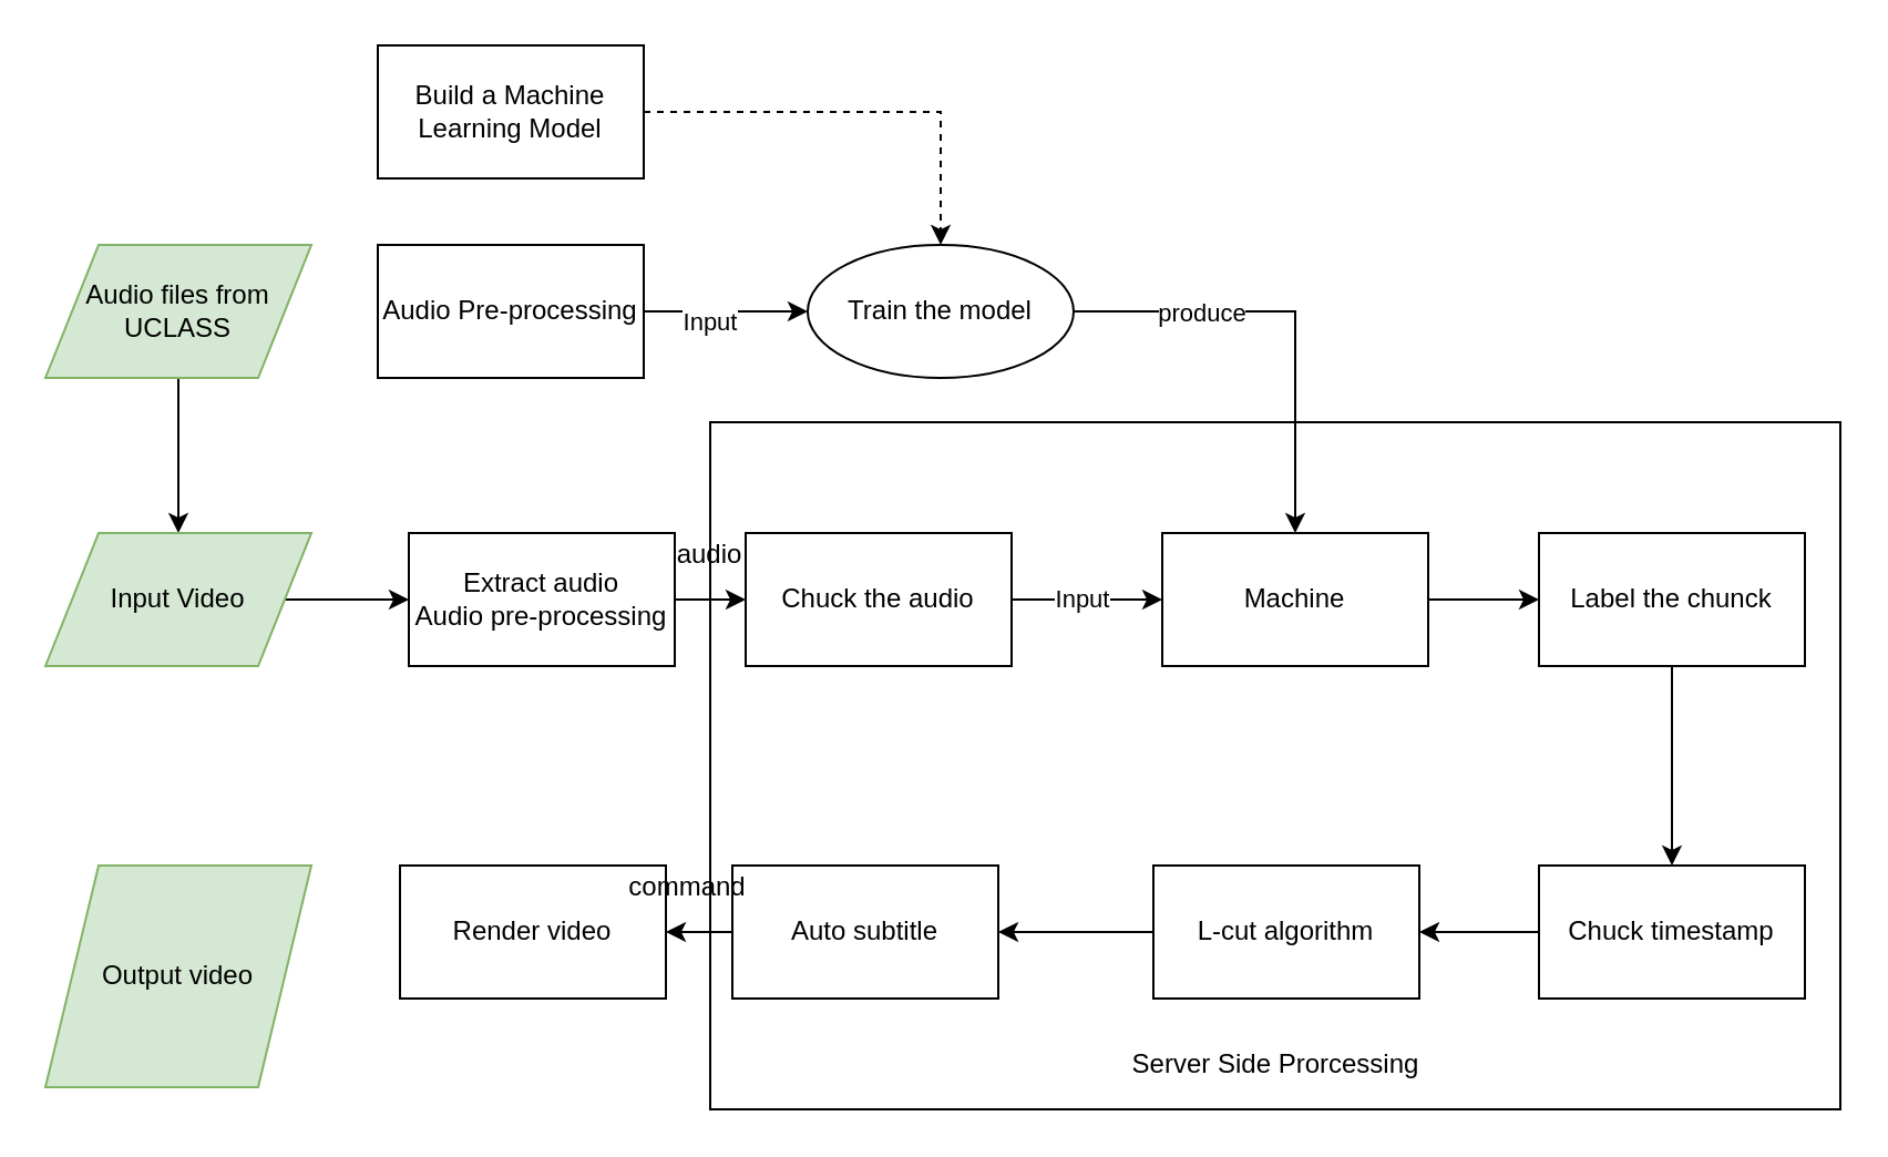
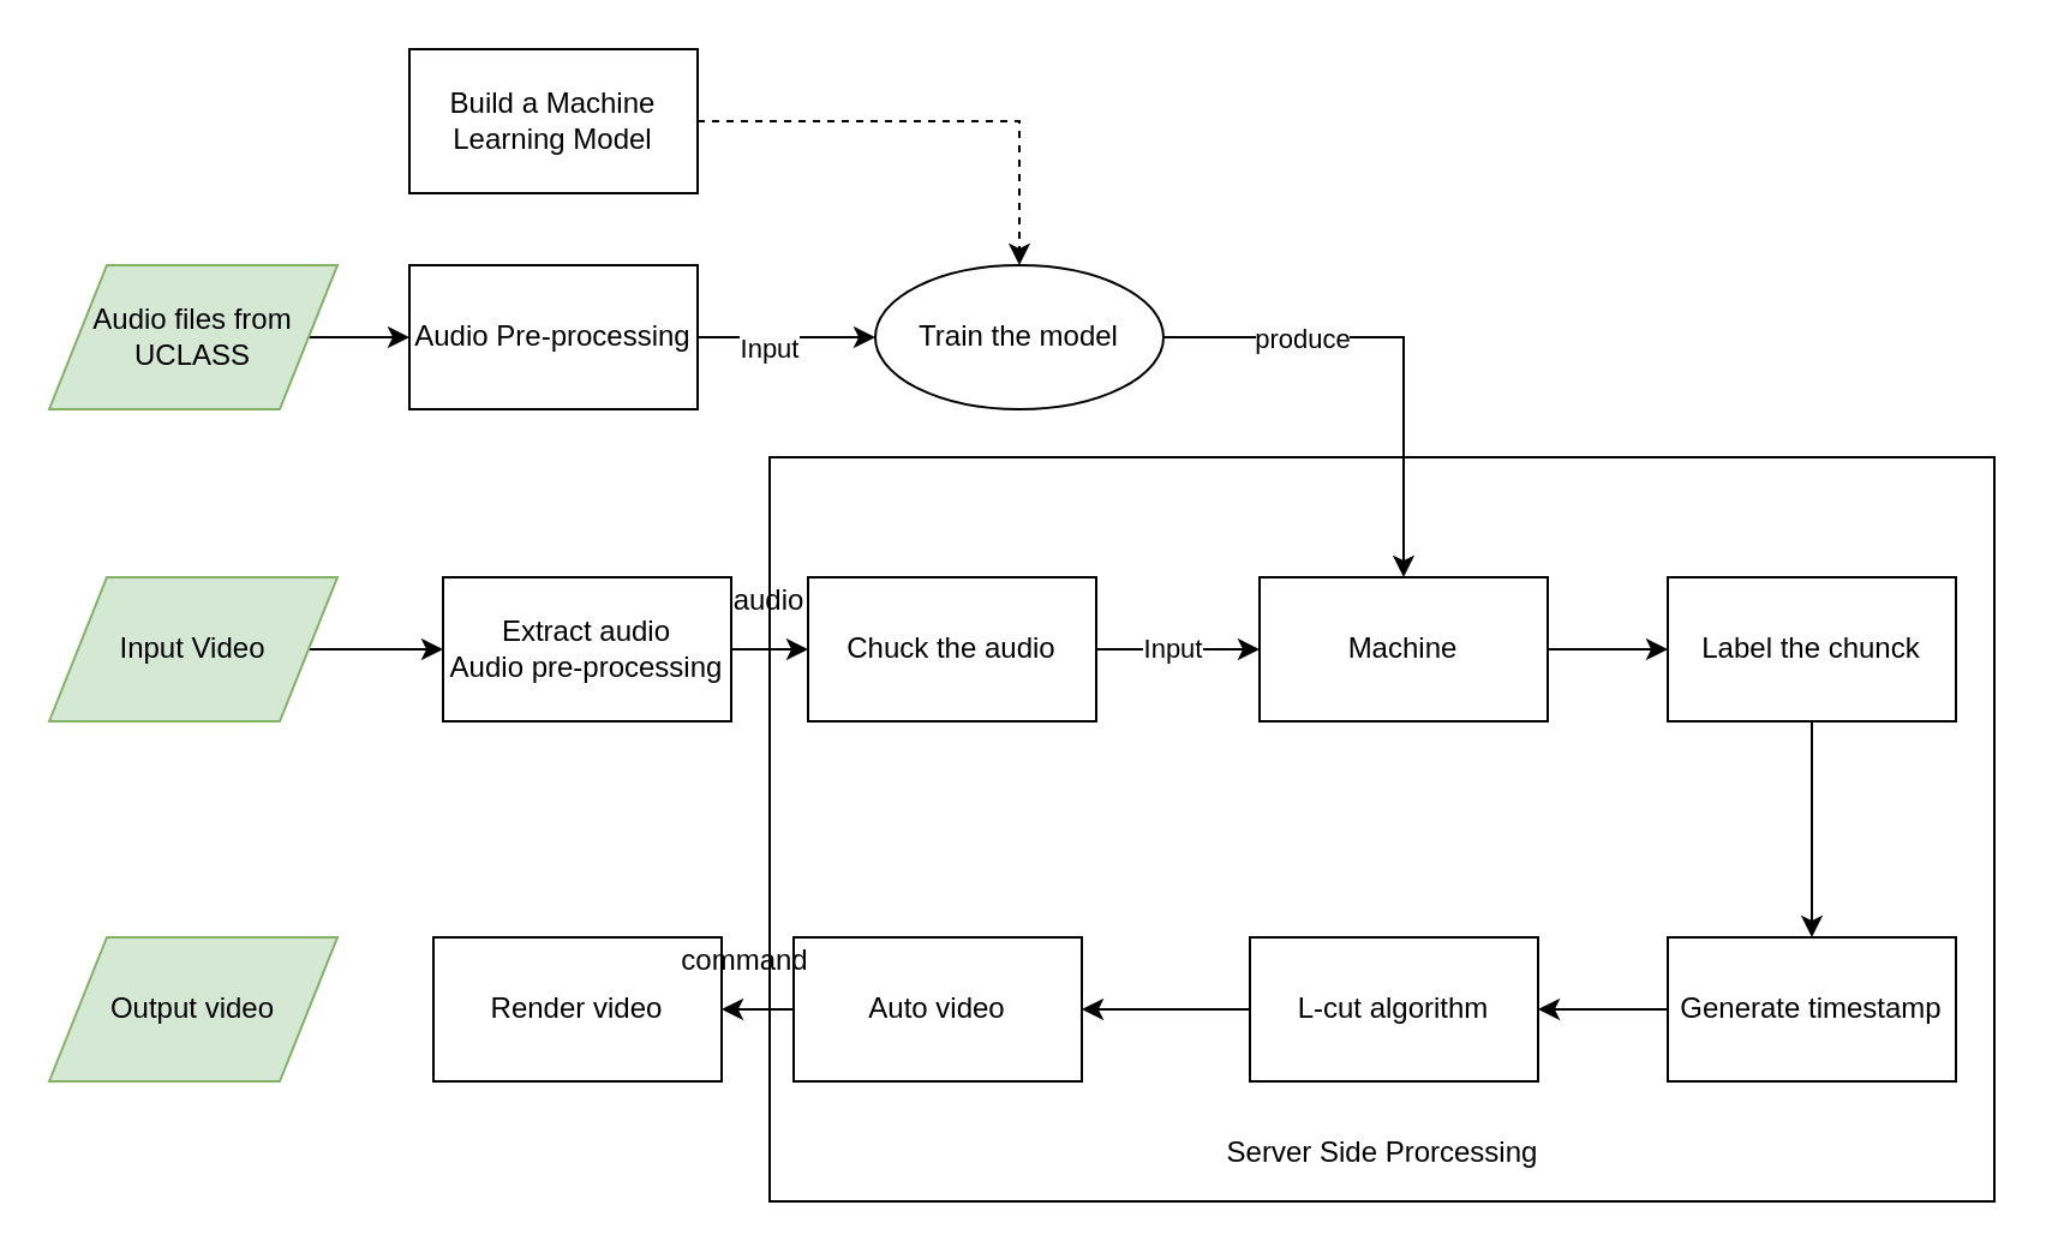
  <mxCell id="0" />
  <mxCell id="1" parent="0" />
  <mxCell id="2" value="" style="rounded=0;whiteSpace=wrap;html=1;" vertex="1" parent="1"><mxGeometry x="320" y="190" width="510" height="310" as="geometry" /></mxCell>
- <mxCell id="3" style="edgeStyle=orthogonalEdgeStyle;rounded=0;orthogonalLoop=1;jettySize=auto;html=1;" parent="1" source="4" target="16" edge="1"><mxGeometry relative="1" as="geometry" /></mxCell>
+ <mxCell id="3" style="edgeStyle=orthogonalEdgeStyle;rounded=0;orthogonalLoop=1;jettySize=auto;html=1;" parent="1" source="4" target="7" edge="1"><mxGeometry relative="1" as="geometry" /></mxCell>
  <mxCell id="4" value="Audio files from UCLASS" style="shape=parallelogram;perimeter=parallelogramPerimeter;whiteSpace=wrap;html=1;fillColor=#d5e8d4;strokeColor=#82b366;" parent="1" vertex="1"><mxGeometry x="20" y="110" width="120" height="60" as="geometry" /></mxCell>
  <mxCell id="5" style="edgeStyle=orthogonalEdgeStyle;rounded=0;orthogonalLoop=1;jettySize=auto;html=1;entryX=0;entryY=0.5;entryDx=0;entryDy=0;" parent="1" source="7" target="10" edge="1"><mxGeometry relative="1" as="geometry" /></mxCell>
  <mxCell id="6" value="Input" style="edgeLabel;html=1;align=center;verticalAlign=middle;resizable=0;points=[];" parent="5" vertex="1" connectable="0"><mxGeometry x="-0.217" y="-4" relative="1" as="geometry"><mxPoint as="offset" /></mxGeometry></mxCell>
  <mxCell id="7" value="Audio Pre-processing" style="rounded=0;whiteSpace=wrap;html=1;" parent="1" vertex="1"><mxGeometry x="170" y="110" width="120" height="60" as="geometry" /></mxCell>
  <mxCell id="8" style="edgeStyle=orthogonalEdgeStyle;rounded=0;orthogonalLoop=1;jettySize=auto;html=1;" parent="1" source="10" target="14" edge="1"><mxGeometry relative="1" as="geometry" /></mxCell>
  <mxCell id="9" value="produce" style="edgeLabel;html=1;align=center;verticalAlign=middle;resizable=0;points=[];" parent="8" vertex="1" connectable="0"><mxGeometry x="-0.657" y="-4" relative="1" as="geometry"><mxPoint x="23" y="-4" as="offset" /></mxGeometry></mxCell>
  <mxCell id="10" value="Train the model" style="ellipse;whiteSpace=wrap;html=1;" parent="1" vertex="1"><mxGeometry x="364" y="110" width="120" height="60" as="geometry" /></mxCell>
  <mxCell id="11" style="edgeStyle=orthogonalEdgeStyle;rounded=0;orthogonalLoop=1;jettySize=auto;html=1;dashed=1;" parent="1" source="12" target="10" edge="1"><mxGeometry relative="1" as="geometry" /></mxCell>
  <mxCell id="12" value="Build a Machine Learning Model" style="rounded=0;whiteSpace=wrap;html=1;" parent="1" vertex="1"><mxGeometry x="170" y="20" width="120" height="60" as="geometry" /></mxCell>
  <mxCell id="13" style="edgeStyle=orthogonalEdgeStyle;rounded=0;orthogonalLoop=1;jettySize=auto;html=1;" parent="1" source="14" target="20" edge="1"><mxGeometry relative="1" as="geometry" /></mxCell>
  <mxCell id="14" value="Machine" style="rounded=0;whiteSpace=wrap;html=1;" parent="1" vertex="1"><mxGeometry x="524" y="240" width="120" height="60" as="geometry" /></mxCell>
  <mxCell id="15" style="edgeStyle=orthogonalEdgeStyle;rounded=0;orthogonalLoop=1;jettySize=auto;html=1;" parent="1" source="16" target="18" edge="1"><mxGeometry relative="1" as="geometry" /></mxCell>
  <mxCell id="16" value="Input Video" style="shape=parallelogram;perimeter=parallelogramPerimeter;whiteSpace=wrap;html=1;fillColor=#d5e8d4;strokeColor=#82b366;" parent="1" vertex="1"><mxGeometry x="20" y="240" width="120" height="60" as="geometry" /></mxCell>
  <mxCell id="17" style="edgeStyle=orthogonalEdgeStyle;rounded=0;orthogonalLoop=1;jettySize=auto;html=1;" parent="1" source="18" target="25" edge="1"><mxGeometry relative="1" as="geometry" /></mxCell>
  <mxCell id="18" value="Extract audio&lt;br&gt;Audio pre-processing" style="rounded=0;whiteSpace=wrap;html=1;" parent="1" vertex="1"><mxGeometry x="184" y="240" width="120" height="60" as="geometry" /></mxCell>
  <mxCell id="19" style="edgeStyle=orthogonalEdgeStyle;rounded=0;orthogonalLoop=1;jettySize=auto;html=1;" parent="1" source="20" target="22" edge="1"><mxGeometry relative="1" as="geometry"><mxPoint x="724" y="430" as="targetPoint" /></mxGeometry></mxCell>
  <mxCell id="20" value="Label the chunck" style="rounded=0;whiteSpace=wrap;html=1;" parent="1" vertex="1"><mxGeometry x="694" y="240" width="120" height="60" as="geometry" /></mxCell>
  <mxCell id="21" style="edgeStyle=orthogonalEdgeStyle;rounded=0;orthogonalLoop=1;jettySize=auto;html=1;" parent="1" source="22" target="27" edge="1"><mxGeometry relative="1" as="geometry" /></mxCell>
- <mxCell id="22" value="Chuck timestamp" style="rounded=0;whiteSpace=wrap;html=1;" parent="1" vertex="1"><mxGeometry x="694" y="390" width="120" height="60" as="geometry" /></mxCell>
+ <mxCell id="22" value="Generate timestamp" style="rounded=0;whiteSpace=wrap;html=1;" parent="1" vertex="1"><mxGeometry x="694" y="390" width="120" height="60" as="geometry" /></mxCell>
  <mxCell id="23" style="edgeStyle=orthogonalEdgeStyle;rounded=0;orthogonalLoop=1;jettySize=auto;html=1;" parent="1" source="25" target="14" edge="1"><mxGeometry relative="1" as="geometry"><Array as="points"><mxPoint x="426" y="270" /></Array></mxGeometry></mxCell>
  <mxCell id="24" value="Input" style="edgeLabel;html=1;align=center;verticalAlign=middle;resizable=0;points=[];" parent="23" vertex="1" connectable="0"><mxGeometry x="-0.101" y="1" relative="1" as="geometry"><mxPoint as="offset" /></mxGeometry></mxCell>
  <mxCell id="25" value="Chuck the audio" style="rounded=0;whiteSpace=wrap;html=1;" parent="1" vertex="1"><mxGeometry x="336" y="240" width="120" height="60" as="geometry" /></mxCell>
  <mxCell id="26" style="edgeStyle=orthogonalEdgeStyle;rounded=0;orthogonalLoop=1;jettySize=auto;html=1;" parent="1" source="27" target="31" edge="1"><mxGeometry relative="1" as="geometry" /></mxCell>
  <mxCell id="27" value="L-cut algorithm" style="rounded=0;whiteSpace=wrap;html=1;" parent="1" vertex="1"><mxGeometry x="520" y="390" width="120" height="60" as="geometry" /></mxCell>
  <mxCell id="28" value="Render video" style="rounded=0;whiteSpace=wrap;html=1;" parent="1" vertex="1"><mxGeometry x="180" y="390" width="120" height="60" as="geometry" /></mxCell>
- <mxCell id="29" value="Output video" style="shape=parallelogram;perimeter=parallelogramPerimeter;whiteSpace=wrap;html=1;fillColor=#d5e8d4;strokeColor=#82b366;" parent="1" vertex="1"><mxGeometry x="20" y="390" width="120" height="100" as="geometry" /></mxCell>
+ <mxCell id="29" value="Output video" style="shape=parallelogram;perimeter=parallelogramPerimeter;whiteSpace=wrap;html=1;fillColor=#d5e8d4;strokeColor=#82b366;" parent="1" vertex="1"><mxGeometry x="20" y="390" width="120" height="60" as="geometry" /></mxCell>
  <mxCell id="30" style="edgeStyle=orthogonalEdgeStyle;rounded=0;orthogonalLoop=1;jettySize=auto;html=1;" parent="1" source="31" target="28" edge="1"><mxGeometry relative="1" as="geometry" /></mxCell>
- <mxCell id="31" value="Auto subtitle" style="rounded=0;whiteSpace=wrap;html=1;" parent="1" vertex="1"><mxGeometry x="330" y="390" width="120" height="60" as="geometry" /></mxCell>
+ <mxCell id="31" value="Auto video" style="rounded=0;whiteSpace=wrap;html=1;" parent="1" vertex="1"><mxGeometry x="330" y="390" width="120" height="60" as="geometry" /></mxCell>
  <mxCell id="32" value="Server Side Prorcessing" style="text;html=1;strokeColor=none;fillColor=none;align=center;verticalAlign=middle;whiteSpace=wrap;rounded=0;" vertex="1" parent="1"><mxGeometry x="502.5" y="470" width="145" height="20" as="geometry" /></mxCell>
  <mxCell id="33" value="command" style="text;html=1;strokeColor=none;fillColor=none;align=center;verticalAlign=middle;whiteSpace=wrap;rounded=0;" vertex="1" parent="1"><mxGeometry x="290" y="390" width="40" height="20" as="geometry" /></mxCell>
  <mxCell id="34" value="audio" style="text;html=1;strokeColor=none;fillColor=none;align=center;verticalAlign=middle;whiteSpace=wrap;rounded=0;" vertex="1" parent="1"><mxGeometry x="300" y="240" width="40" height="20" as="geometry" /></mxCell>
